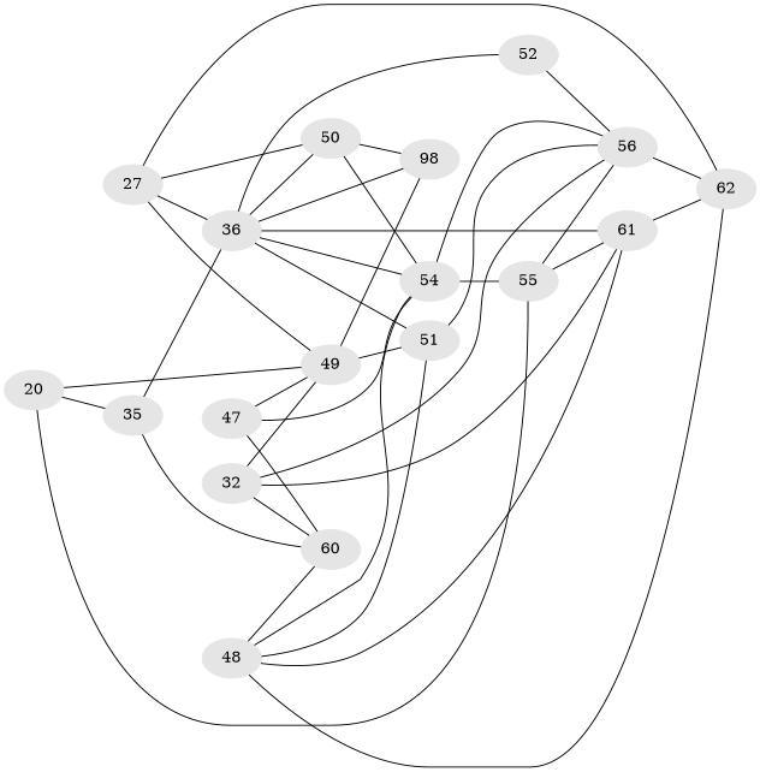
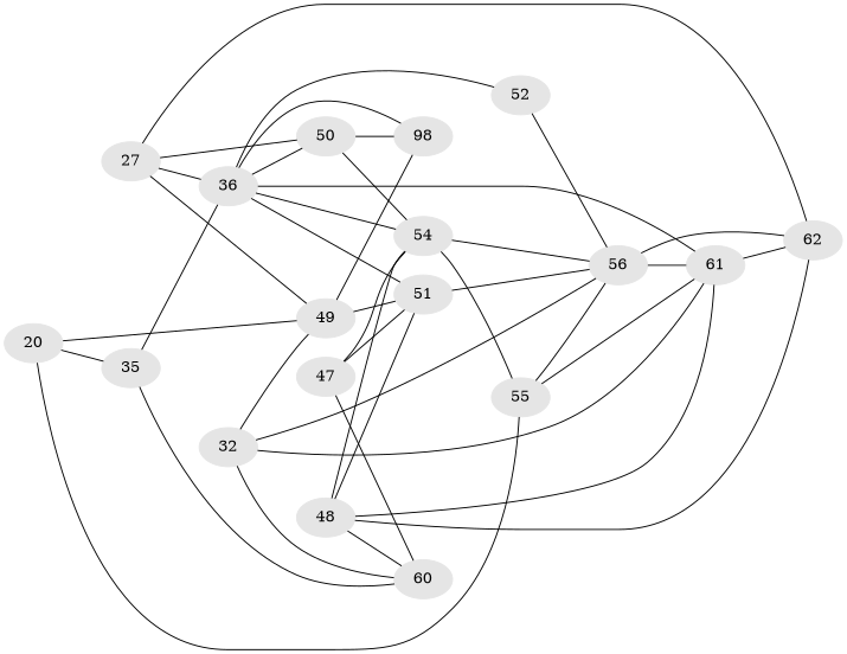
  graph {
    rankdir=LR
    node [color=gray90 style=filled]
    20
    35
    55 [super="+25"]
    49 [super="+22"]
    36 [super="+4+8+24+33"]
    60 [super="+1"]
    51 [super="+11+28+38"]
    56 [super="+7+14+42+46"]
    61 [super="+59+31+45+57"]
    27 [super="+10"]
    50 [super="+23+44"]
    62 [super="+15"]
    52
    54 [super="+3+6+43"]
    n15 [label=98]
    32 [super="+2+19"]
    47
    48 [super="+37"]
    20 -- 35
    20 -- 55
    20 -- 49 [weight=2]
    35 -- 36 [weight=2]
    35 -- 60
    55 -- 56 [weight=2]
    55 -- 61
    49 -- 51
    49 -- n15
    36 -- 51 [weight=4]
    36 -- 61 [weight=8]
    36 -- 50
    36 -- 52 [weight=2]
    36 -- 54 [weight=3]
    36 -- n15
    51 -- 56 [weight=3]
+   56 -- 61 [weight=5]
    56 -- 62 [weight=2]
    61 -- 62
    27 -- 49 [weight=2]
    27 -- 36
    27 -- 50 [weight=2]
    27 -- 62
    50 -- 54 [weight=3]
    50 -- n15 [weight=2]
    52 -- 56 [weight=2]
    54 -- 55 [weight=2]
    54 -- 56 [weight=2]
    32 -- 49 [weight=2]
    32 -- 60 [weight=2]
    32 -- 56 [weight=2]
    32 -- 61 [weight=2]
    47 -- 60 [weight=2]
-   47 -- 49
+   47 -- 51
    47 -- 54
    48 -- 60
    48 -- 51
    48 -- 61
    48 -- 62 [weight=2]
    48 -- 54
  }
